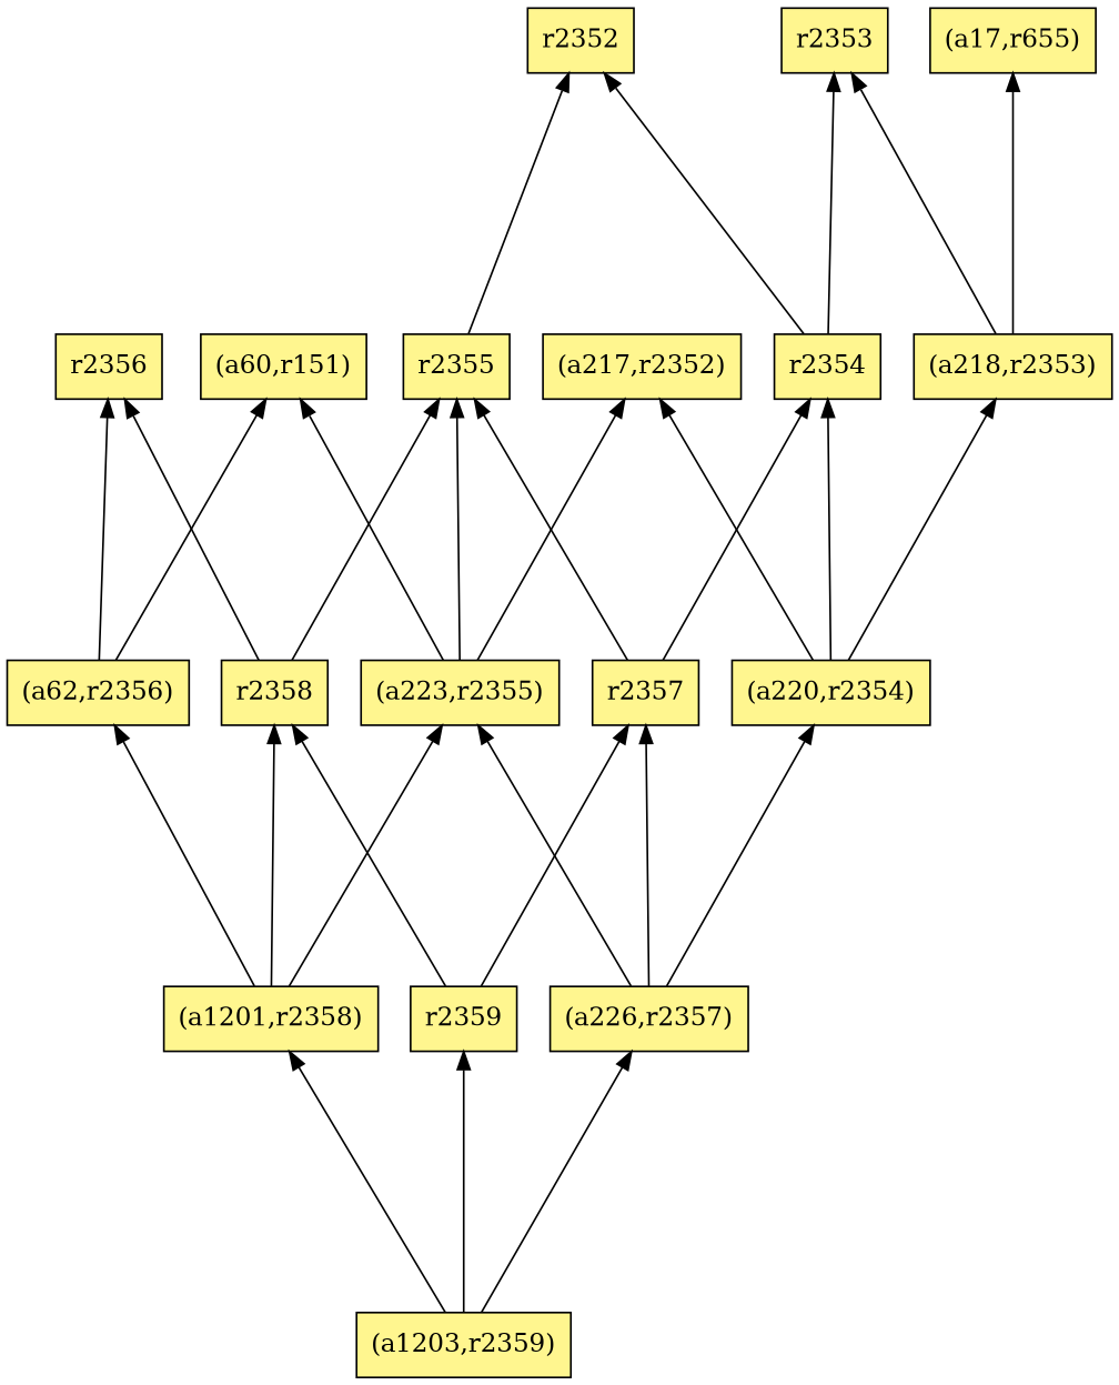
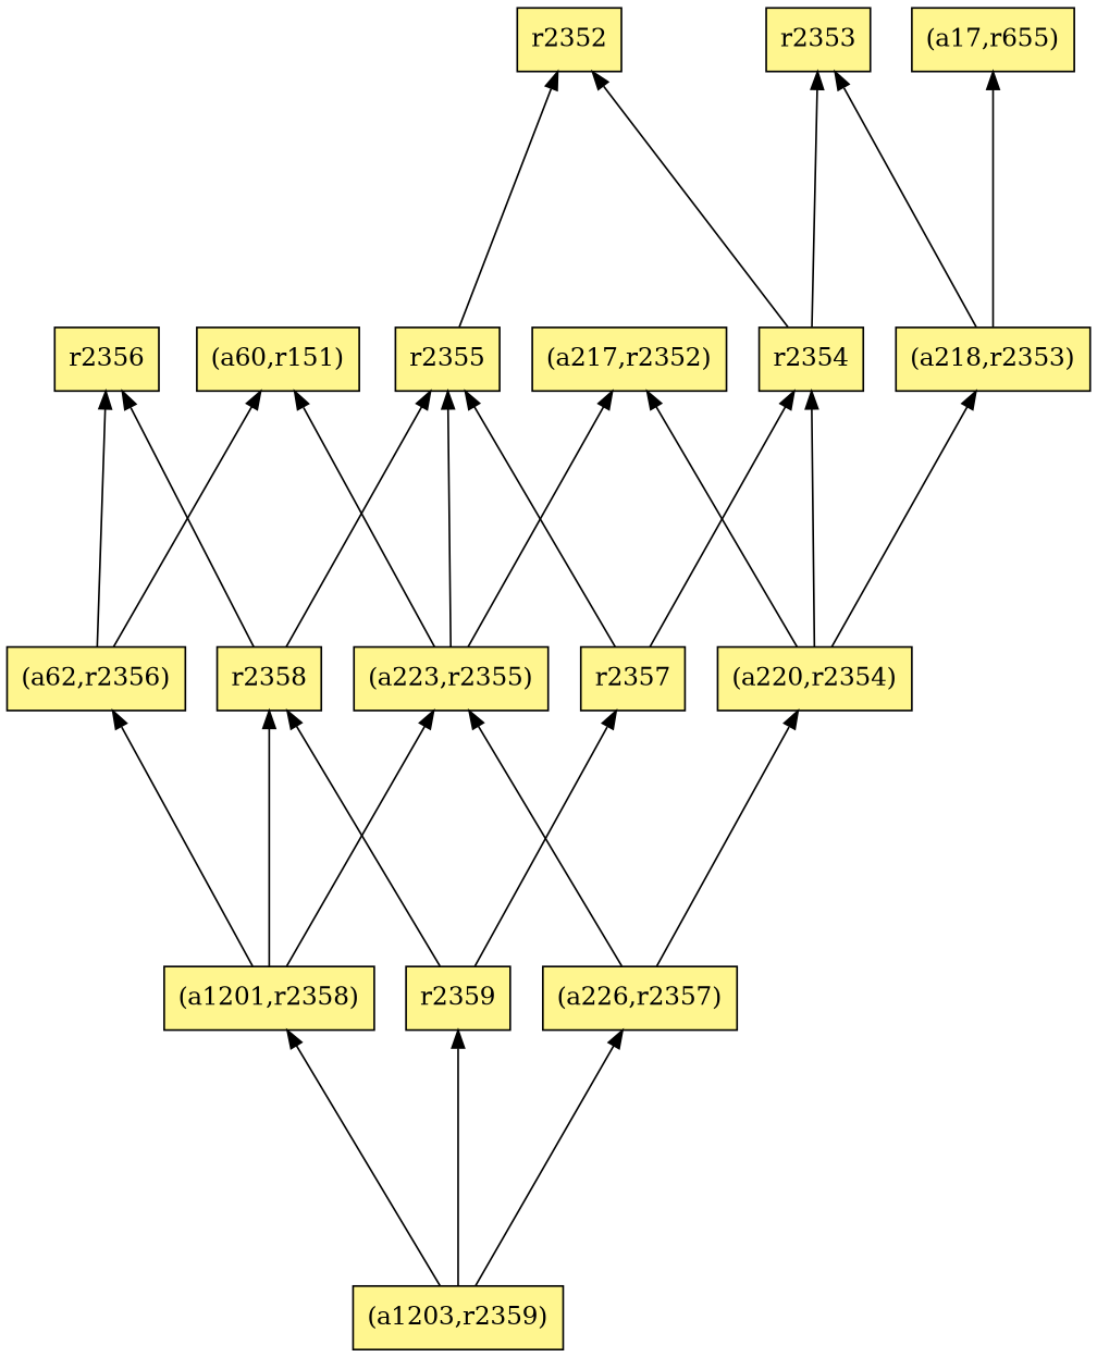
  digraph {
    fontname="DejaVu Serif"
    rankdir=BT
    ranksep=2.0
    node [fillcolor=khaki1 fontname="DejaVu Serif" shape=record style=filled]
    edge [fontname="DejaVu Serif"]
    n1 [label="{r2352}"]
    n2 [label="{r2353}"]
    n3 [label="{(a1201,r2358)}"]
    n4 [label="{(a62,r2356)}"]
    n5 [label="{(a223,r2355)}"]
    n6 [label="{r2358}"]
    n7 [label="{r2356}"]
    n8 [label="{(a60,r151)}"]
    n9 [label="{r2355}"]
    n10 [label="{(a217,r2352)}"]
    n11 [label="{r2359}"]
    n12 [label="{r2357}"]
    n13 [label="{r2354}"]
    n14 [label="{(a226,r2357)}"]
    n15 [label="{(a220,r2354)}"]
    n16 [label="{(a218,r2353)}"]
    n17 [label="{(a17,r655)}"]
    n18 [label="{(a1203,r2359)}"]
    n3 -> n4
    n3 -> n5
    n3 -> n6
    n4 -> n7
    n4 -> n8
    n5 -> n8
    n5 -> n9
    n5 -> n10
    n6 -> n7
    n6 -> n9
    n9 -> n1
    n11 -> n6
    n11 -> n12
    n12 -> n9
    n12 -> n13
    n13 -> n1
    n13 -> n2
    n14 -> n5
-   n14 -> n12
    n14 -> n15
    n15 -> n10
    n15 -> n13
    n15 -> n16
    n16 -> n2
    n16 -> n17
    n18 -> n3
    n18 -> n11
    n18 -> n14
  }
